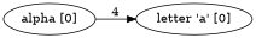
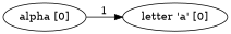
  digraph {
    rankdir=LR
    n1 [label="alpha [0]"]
    n2 [label="letter 'a' [0]"]
-   n1 -> n2 [label=4]
+   n1 -> n2 [label=1]
  }
